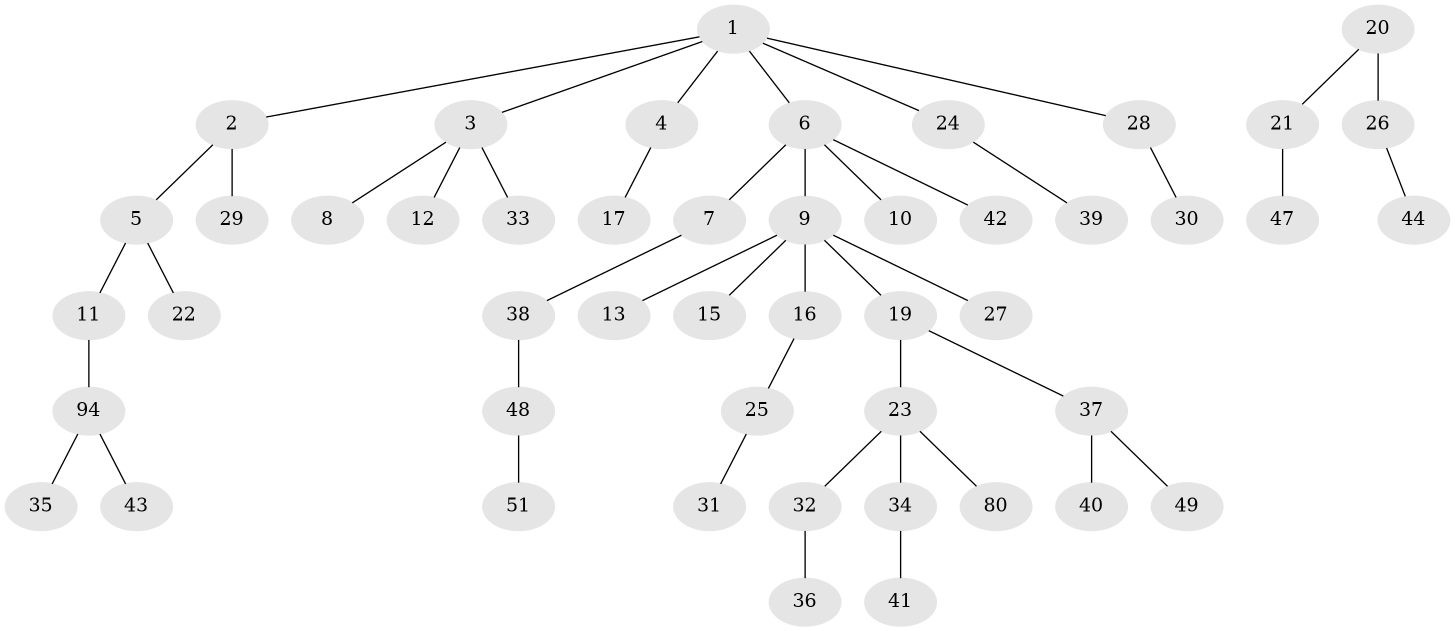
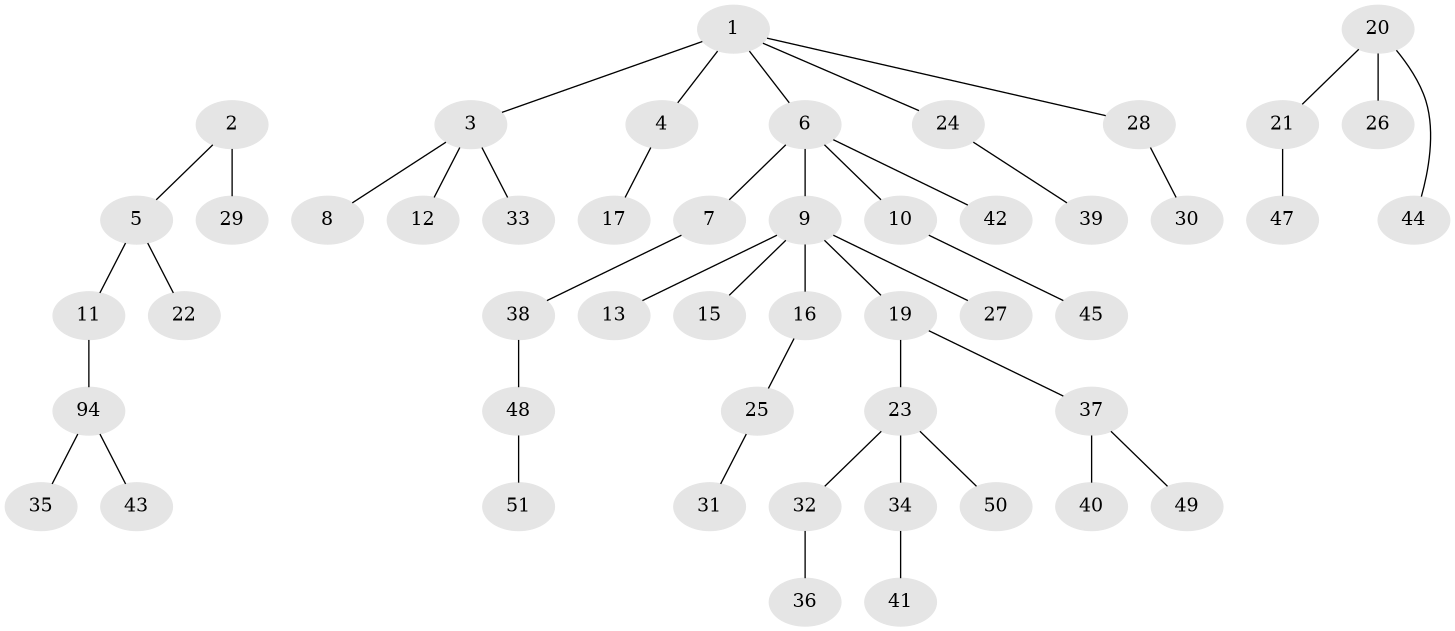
  graph {
    node [color=gray90 style=filled]
    1
    2
    3
    4
    6
    24
    28
    5
    29
    8
    12
    33
    17
    7
    9
    10
    42
    39
    30
    11
    22
    n22 [label=94]
    38
    13
    15
    16
    19
    27
+   45
    48
    25
    23
    37
    35
    43
    31
    20
    21
    26
    44
    32
    34
-   50 [label=80]
+   50
    40
    49
    47
    36
    41
    51
-   1 -- 2
    1 -- 3
    1 -- 4
    1 -- 6
    1 -- 24
    1 -- 28
    2 -- 5
    2 -- 29
    3 -- 8
    3 -- 12
    3 -- 33
    4 -- 17
    6 -- 7
    6 -- 9
    6 -- 10
    6 -- 42
    24 -- 39
    28 -- 30
    5 -- 11
    5 -- 22
    7 -- 38
    9 -- 13
    9 -- 15
    9 -- 16
    9 -- 19
    9 -- 27
+   10 -- 45
    11 -- n22
    n22 -- 35
    n22 -- 43
    38 -- 48
    16 -- 25
    19 -- 23
    19 -- 37
    48 -- 51
    25 -- 31
    23 -- 32
    23 -- 34
    23 -- 50
    37 -- 40
    37 -- 49
    20 -- 21
    20 -- 26
-   26 -- 44
+   20 -- 44
    21 -- 47
    32 -- 36
    34 -- 41
  }
